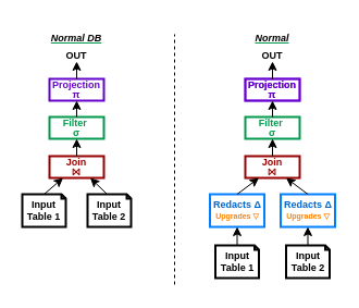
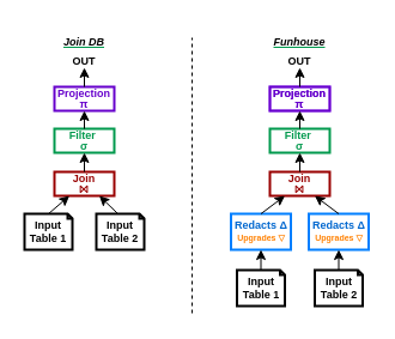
  <mxCell id="0" />
  <mxCell id="1" parent="0" />
  <mxCell id="2" value="&lt;p style=&quot;line-height: 90%;&quot;&gt;Projection&lt;br style=&quot;font-size: 9px;&quot;&gt;π&lt;/p&gt;" style="rounded=0;whiteSpace=wrap;spacing=0;fontSize=9;html=1;spacingBottom=0;fillColor=none;strokeColor=#6600CC;fontStyle=1;strokeWidth=2;fontColor=#6600CC;" parent="1" vertex="1"><mxGeometry x="45" y="72" width="50" height="20" as="geometry" /></mxCell>
  <mxCell id="3" value="&lt;p style=&quot;line-height: 90%;&quot;&gt;Projection&lt;br style=&quot;font-size: 9px;&quot;&gt;π&lt;/p&gt;" style="rounded=0;whiteSpace=wrap;spacing=0;fontSize=9;html=1;spacingBottom=0;fillColor=none;strokeColor=#B266FF;fontStyle=1;strokeWidth=2;fontColor=#6600CC;" parent="1" vertex="1"><mxGeometry x="225" y="72" width="50" height="20" as="geometry" /></mxCell>
  <mxCell id="4" value="&lt;p style=&quot;line-height: 0%;&quot;&gt;Filter&amp;nbsp;&lt;/p&gt;&lt;p style=&quot;line-height: 0%;&quot;&gt;&lt;span style=&quot;background-color: initial;&quot;&gt;σ&lt;/span&gt;&lt;/p&gt;" style="rounded=0;whiteSpace=wrap;spacing=0;fontSize=9;html=1;spacingBottom=0;fontStyle=1;strokeWidth=2;strokeColor=#00994D;fontColor=#00994D;" parent="1" vertex="1"><mxGeometry x="45" y="107" width="50" height="20" as="geometry" /></mxCell>
  <mxCell id="5" value="&lt;p style=&quot;line-height: 0%;&quot;&gt;Join&lt;/p&gt;&lt;p style=&quot;line-height: 0%;&quot;&gt;⨝&lt;/p&gt;" style="rounded=0;whiteSpace=wrap;spacing=0;fontSize=9;html=1;spacingBottom=0;fontStyle=1;strokeWidth=2;strokeColor=#990000;fontColor=#990000;" parent="1" vertex="1"><mxGeometry x="45" y="143" width="50" height="20" as="geometry" /></mxCell>
  <mxCell id="6" value="Input&lt;br&gt;Table 1" style="shape=note;whiteSpace=wrap;html=1;backgroundOutline=1;darkOpacity=0.05;strokeWidth=2;fontSize=9;size=4;fontStyle=1" parent="1" vertex="1"><mxGeometry x="20" y="178" width="40" height="30" as="geometry" /></mxCell>
  <mxCell id="7" value="Input&lt;br&gt;Table 2" style="shape=note;whiteSpace=wrap;html=1;backgroundOutline=1;darkOpacity=0.05;strokeWidth=2;fontSize=9;size=4;fontStyle=1" parent="1" vertex="1"><mxGeometry x="80" y="178" width="40" height="30" as="geometry" /></mxCell>
- <mxCell id="8" value="&lt;b&gt;&lt;font color=&quot;#000000&quot;&gt;Normal DB&lt;/font&gt;&lt;/b&gt;" style="text;html=1;strokeColor=none;fillColor=none;align=center;verticalAlign=middle;whiteSpace=wrap;rounded=0;fontSize=9;fontColor=#00994D;fontStyle=6" parent="1" vertex="1"><mxGeometry x="40" width="60" height="30" as="geometry" y="20" /></mxCell>
- <mxCell id="9" value="&lt;b&gt;&lt;font color=&quot;#000000&quot;&gt;Normal&lt;br&gt;&lt;/font&gt;&lt;/b&gt;" style="text;html=1;strokeColor=none;fillColor=none;align=center;verticalAlign=middle;whiteSpace=wrap;rounded=0;fontSize=9;fontColor=#00994D;fontStyle=6" parent="1" vertex="1"><mxGeometry x="220" width="60" height="30" as="geometry" y="20" /></mxCell>
+ <mxCell id="8" value="&lt;b&gt;&lt;font color=&quot;#000000&quot;&gt;Join DB&lt;/font&gt;&lt;/b&gt;" style="text;html=1;strokeColor=none;fillColor=none;align=center;verticalAlign=middle;whiteSpace=wrap;rounded=0;fontSize=9;fontColor=#00994D;fontStyle=6" parent="1" vertex="1"><mxGeometry x="40" width="60" height="30" as="geometry" y="20" /></mxCell>
+ <mxCell id="9" value="&lt;b&gt;&lt;font color=&quot;#000000&quot;&gt;Funhouse&lt;br&gt;&lt;/font&gt;&lt;/b&gt;" style="text;html=1;strokeColor=none;fillColor=none;align=center;verticalAlign=middle;whiteSpace=wrap;rounded=0;fontSize=9;fontColor=#00994D;fontStyle=6" parent="1" vertex="1"><mxGeometry x="220" width="60" height="30" as="geometry" y="20" /></mxCell>
  <mxCell id="10" value="&lt;p style=&quot;line-height: 90%;&quot;&gt;Redacts Δ&lt;/p&gt;" style="rounded=0;whiteSpace=wrap;spacing=0;fontSize=9;html=1;spacingBottom=11;fontStyle=1;strokeWidth=2;strokeColor=#007FFF;fontColor=#0067CF;verticalAlign=middle;horizontal=1;" parent="1" vertex="1"><mxGeometry x="192.5" y="178" width="50" height="30" as="geometry" /></mxCell>
  <mxCell id="11" value="&lt;font style=&quot;font-size: 7px;&quot;&gt;&lt;span style=&quot;font-size: 7px;&quot;&gt;Upgrades&amp;nbsp;▽&lt;/span&gt;&lt;/font&gt;" style="text;html=1;strokeColor=none;fillColor=none;align=center;verticalAlign=middle;whiteSpace=wrap;rounded=0;fontSize=7;fontColor=#FF8000;fontStyle=1" parent="1" vertex="1"><mxGeometry x="198" y="194" width="40" height="10" as="geometry" /></mxCell>
  <mxCell id="12" value="Redacts&lt;span style=&quot;background-color: initial;&quot;&gt;&amp;nbsp;Δ&lt;/span&gt;" style="rounded=0;whiteSpace=wrap;spacing=0;fontSize=9;html=1;spacingBottom=11;fontStyle=1;strokeWidth=2;strokeColor=#007FFF;fontColor=#0067CF;verticalAlign=middle;horizontal=1;" parent="1" vertex="1"><mxGeometry x="257.5" y="178" width="50" height="30" as="geometry" /></mxCell>
  <mxCell id="13" value="&lt;font style=&quot;font-size: 7px;&quot;&gt;&lt;span style=&quot;font-size: 7px;&quot;&gt;Upgrades&amp;nbsp;▽&lt;/span&gt;&lt;/font&gt;" style="text;html=1;strokeColor=none;fillColor=none;align=center;verticalAlign=middle;whiteSpace=wrap;rounded=0;fontSize=7;fontColor=#FF8000;fontStyle=1" parent="1" vertex="1"><mxGeometry x="262.5" y="194" width="40" height="10" as="geometry" /></mxCell>
  <mxCell id="14" value="" style="endArrow=none;dashed=1;html=1;rounded=0;fontSize=7;fontColor=#FAAB23;" parent="1" edge="1"><mxGeometry width="50" height="50" relative="1" as="geometry"><mxPoint x="160" y="261" as="sourcePoint" /><mxPoint x="160" y="31" as="targetPoint" /></mxGeometry></mxCell>
  <mxCell id="15" value="&lt;b&gt;&lt;font style=&quot;font-size: 9px;&quot; color=&quot;#000000&quot;&gt;OUT&lt;/font&gt;&lt;/b&gt;" style="text;html=1;strokeColor=none;fillColor=none;align=center;verticalAlign=middle;whiteSpace=wrap;rounded=0;fontSize=7;fontColor=#FAAB23;" parent="1" vertex="1"><mxGeometry x="40" y="46" width="60" height="10" as="geometry" /></mxCell>
  <mxCell id="16" value="Input&lt;br&gt;Table 1" style="shape=note;whiteSpace=wrap;html=1;backgroundOutline=1;darkOpacity=0.05;strokeWidth=2;fontSize=9;size=4;fontStyle=1" parent="1" vertex="1"><mxGeometry x="197.5" y="225" width="40" height="30" as="geometry" /></mxCell>
  <mxCell id="17" value="Input&lt;br&gt;Table 2" style="shape=note;whiteSpace=wrap;html=1;backgroundOutline=1;darkOpacity=0.05;strokeWidth=2;fontSize=9;size=4;fontStyle=1" parent="1" vertex="1"><mxGeometry x="262.5" y="225" width="40" height="30" as="geometry" /></mxCell>
  <mxCell id="18" value="" style="endArrow=classic;startArrow=none;html=1;rounded=0;fontSize=9;fontColor=#000000;entryX=0.5;entryY=1;entryDx=0;entryDy=0;exitX=0.5;exitY=0;exitDx=0;exitDy=0;startFill=0;" parent="1" source="2" target="15" edge="1"><mxGeometry width="50" height="50" relative="1" as="geometry"><mxPoint x="100" y="212" as="sourcePoint" /><mxPoint x="150" y="162" as="targetPoint" /></mxGeometry></mxCell>
  <mxCell id="19" value="" style="endArrow=classic;startArrow=none;html=1;rounded=0;fontSize=9;fontColor=#000000;entryX=0.5;entryY=1;entryDx=0;entryDy=0;exitX=0.5;exitY=0;exitDx=0;exitDy=0;startFill=0;" parent="1" source="4" target="2" edge="1"><mxGeometry width="50" height="50" relative="1" as="geometry"><mxPoint x="80" y="82" as="sourcePoint" /><mxPoint x="80" y="62" as="targetPoint" /></mxGeometry></mxCell>
  <mxCell id="20" value="" style="endArrow=classic;startArrow=none;html=1;rounded=0;fontSize=9;fontColor=#000000;entryX=0.5;entryY=1;entryDx=0;entryDy=0;exitX=0.5;exitY=0;exitDx=0;exitDy=0;startFill=0;" parent="1" source="5" target="4" edge="1"><mxGeometry width="50" height="50" relative="1" as="geometry"><mxPoint x="90" y="92" as="sourcePoint" /><mxPoint x="90" y="72" as="targetPoint" /></mxGeometry></mxCell>
  <mxCell id="21" value="" style="endArrow=classic;startArrow=none;html=1;rounded=0;fontSize=9;fontColor=#000000;entryX=0.25;entryY=1;entryDx=0;entryDy=0;exitX=0.5;exitY=0;exitDx=0;exitDy=0;startFill=0;exitPerimeter=0;" parent="1" source="6" target="5" edge="1"><mxGeometry width="50" height="50" relative="1" as="geometry"><mxPoint x="80" y="162" as="sourcePoint" /><mxPoint x="80" y="142" as="targetPoint" /></mxGeometry></mxCell>
  <mxCell id="22" value="" style="endArrow=classic;startArrow=none;html=1;rounded=0;fontSize=9;fontColor=#000000;entryX=0.75;entryY=1;entryDx=0;entryDy=0;exitX=0;exitY=0;exitDx=18;exitDy=0;startFill=0;exitPerimeter=0;" parent="1" source="7" target="5" edge="1"><mxGeometry width="50" height="50" relative="1" as="geometry"><mxPoint x="50" y="202" as="sourcePoint" /><mxPoint x="67.5" y="182" as="targetPoint" /></mxGeometry></mxCell>
  <mxCell id="23" value="&lt;p style=&quot;line-height: 90%;&quot;&gt;Projection&lt;br style=&quot;font-size: 9px;&quot;&gt;π&lt;/p&gt;" style="rounded=0;whiteSpace=wrap;spacing=0;fontSize=9;html=1;spacingBottom=0;fillColor=none;strokeColor=#6600CC;fontStyle=1;strokeWidth=2;fontColor=#6600CC;" parent="1" vertex="1"><mxGeometry x="225" y="72" width="50" height="20" as="geometry" /></mxCell>
  <mxCell id="24" value="&lt;p style=&quot;line-height: 0%;&quot;&gt;Filter&amp;nbsp;&lt;/p&gt;&lt;p style=&quot;line-height: 0%;&quot;&gt;&lt;span style=&quot;background-color: initial;&quot;&gt;σ&lt;/span&gt;&lt;/p&gt;" style="rounded=0;whiteSpace=wrap;spacing=0;fontSize=9;html=1;spacingBottom=0;fontStyle=1;strokeWidth=2;strokeColor=#00994D;fontColor=#00994D;" parent="1" vertex="1"><mxGeometry x="225" y="107" width="50" height="20" as="geometry" /></mxCell>
  <mxCell id="25" value="&lt;p style=&quot;line-height: 0%;&quot;&gt;Join&lt;/p&gt;&lt;p style=&quot;line-height: 0%;&quot;&gt;⨝&lt;/p&gt;" style="rounded=0;whiteSpace=wrap;spacing=0;fontSize=9;html=1;spacingBottom=0;fontStyle=1;strokeWidth=2;strokeColor=#990000;fontColor=#990000;" parent="1" vertex="1"><mxGeometry x="225" y="143" width="50" height="20" as="geometry" /></mxCell>
  <mxCell id="26" value="" style="endArrow=classic;startArrow=none;html=1;rounded=0;fontSize=9;fontColor=#000000;entryX=0.5;entryY=1;entryDx=0;entryDy=0;exitX=0.5;exitY=0;exitDx=0;exitDy=0;startFill=0;" parent="1" source="23" edge="1"><mxGeometry width="50" height="50" relative="1" as="geometry"><mxPoint x="280" y="212" as="sourcePoint" /><mxPoint x="250" y="56" as="targetPoint" /></mxGeometry></mxCell>
  <mxCell id="27" value="" style="endArrow=classic;startArrow=none;html=1;rounded=0;fontSize=9;fontColor=#000000;entryX=0.5;entryY=1;entryDx=0;entryDy=0;exitX=0.5;exitY=0;exitDx=0;exitDy=0;startFill=0;" parent="1" source="24" target="23" edge="1"><mxGeometry width="50" height="50" relative="1" as="geometry"><mxPoint x="260" y="82" as="sourcePoint" /><mxPoint x="260" y="62" as="targetPoint" /></mxGeometry></mxCell>
  <mxCell id="28" value="" style="endArrow=classic;startArrow=none;html=1;rounded=0;fontSize=9;fontColor=#000000;entryX=0.5;entryY=1;entryDx=0;entryDy=0;exitX=0.5;exitY=0;exitDx=0;exitDy=0;startFill=0;" parent="1" source="25" target="24" edge="1"><mxGeometry width="50" height="50" relative="1" as="geometry"><mxPoint x="270" y="92" as="sourcePoint" /><mxPoint x="270" y="72" as="targetPoint" /></mxGeometry></mxCell>
  <mxCell id="29" value="&lt;b&gt;&lt;font style=&quot;font-size: 9px;&quot; color=&quot;#000000&quot;&gt;OUT&lt;/font&gt;&lt;/b&gt;" style="text;html=1;strokeColor=none;fillColor=none;align=center;verticalAlign=middle;whiteSpace=wrap;rounded=0;fontSize=7;fontColor=#FAAB23;" parent="1" vertex="1"><mxGeometry x="220" y="46" width="60" height="10" as="geometry" /></mxCell>
  <mxCell id="30" value="" style="endArrow=classic;startArrow=none;html=1;rounded=0;fontSize=9;fontColor=#000000;entryX=0.25;entryY=1;entryDx=0;entryDy=0;exitX=0.5;exitY=0;exitDx=0;exitDy=0;startFill=0;" parent="1" source="10" target="25" edge="1"><mxGeometry width="50" height="50" relative="1" as="geometry"><mxPoint x="260" y="153" as="sourcePoint" /><mxPoint x="260" y="137" as="targetPoint" /></mxGeometry></mxCell>
  <mxCell id="31" value="" style="endArrow=classic;startArrow=none;html=1;rounded=0;fontSize=9;fontColor=#000000;entryX=0.75;entryY=1;entryDx=0;entryDy=0;exitX=0.5;exitY=0;exitDx=0;exitDy=0;startFill=0;" parent="1" source="12" target="25" edge="1"><mxGeometry width="50" height="50" relative="1" as="geometry"><mxPoint x="227.5" y="188" as="sourcePoint" /><mxPoint x="247.5" y="173" as="targetPoint" /></mxGeometry></mxCell>
  <mxCell id="32" value="" style="endArrow=classic;startArrow=none;html=1;rounded=0;fontSize=9;fontColor=#000000;entryX=0.5;entryY=1;entryDx=0;entryDy=0;exitX=0.5;exitY=0;exitDx=0;exitDy=0;startFill=0;exitPerimeter=0;" parent="1" source="16" target="10" edge="1"><mxGeometry width="50" height="50" relative="1" as="geometry"><mxPoint x="237.5" y="198" as="sourcePoint" /><mxPoint x="257.5" y="183" as="targetPoint" /></mxGeometry></mxCell>
  <mxCell id="33" value="" style="endArrow=classic;startArrow=none;html=1;rounded=0;fontSize=9;fontColor=#000000;entryX=0.5;entryY=1;entryDx=0;entryDy=0;exitX=0.5;exitY=0;exitDx=0;exitDy=0;startFill=0;exitPerimeter=0;" parent="1" source="17" target="12" edge="1"><mxGeometry width="50" height="50" relative="1" as="geometry"><mxPoint x="227.5" y="232" as="sourcePoint" /><mxPoint x="227.5" y="218" as="targetPoint" /></mxGeometry></mxCell>
